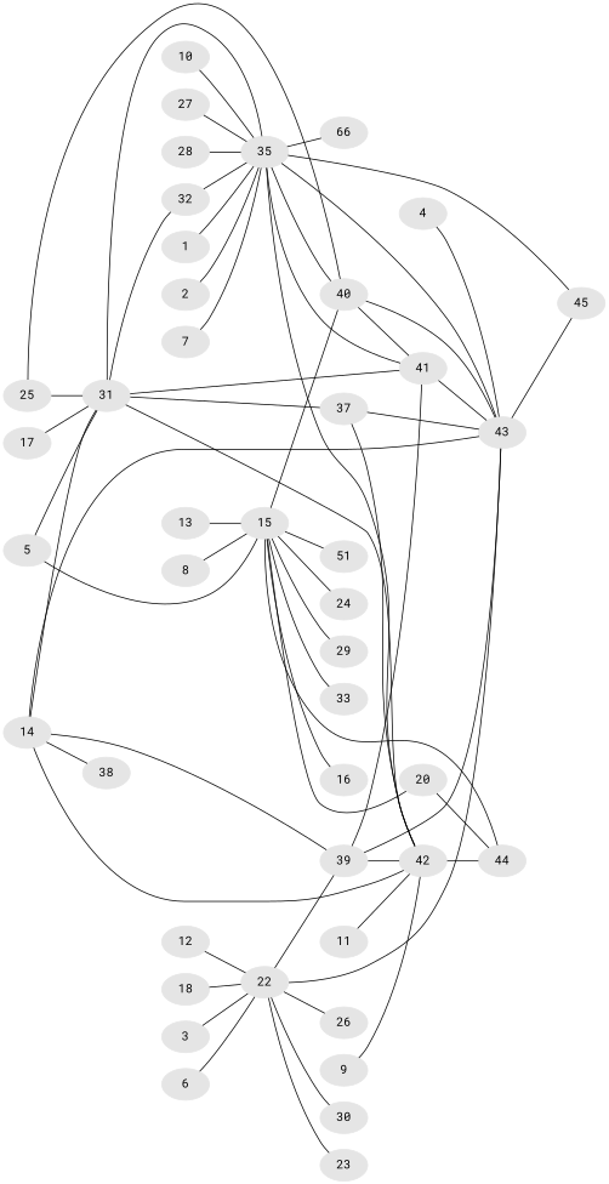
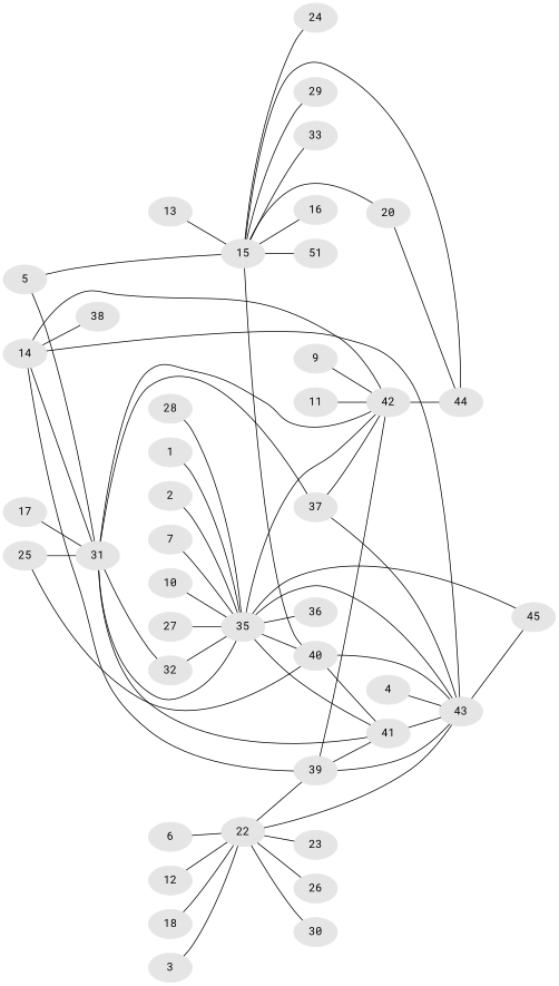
  graph {
    fontname="Roboto Mono"
    rankdir=LR
    node [color=gray90 fontname="Roboto Mono" style=filled]
    edge [fontname="Roboto Mono" weight=1.0]
    1
    35
    43
    42
    40
    41
-   36 [label=66]
+   36
    45
    2
    3
    22
    39
    23
    26
    30
    4
    5
    15
    31
    16
    20
    n22 [label=51]
    24
    29
    33
    44
    32
    37
    6
    7
-   8
    9
    10
    11
    12
    13
    14
    38
    17
    18
    25
    27
    28
    1 -- 35
    35 -- 43
    35 -- 42
    35 -- 40
    35 -- 41
    35 -- 36
    35 -- 45
    43 -- 45
    42 -- 44 [weight=8.0]
    40 -- 43
    40 -- 41 [weight=2.0]
    41 -- 43
    2 -- 35
    3 -- 22
    22 -- 43 [weight=4.0]
    22 -- 39 [weight=4.0]
    22 -- 23
    22 -- 26
    22 -- 30
    39 -- 43
    39 -- 42
    39 -- 41 [weight=2.0]
    4 -- 43
    5 -- 15
    5 -- 31
    15 -- 40 [weight=10.0]
    15 -- 16
    15 -- 20
    15 -- n22
    15 -- 24
    15 -- 29
    15 -- 33
    15 -- 44
    31 -- 35
    31 -- 42
    31 -- 41
    31 -- 32
    31 -- 37
    20 -- 44
    32 -- 35
    37 -- 43
    37 -- 42
    6 -- 22
    7 -- 35
-   8 -- 15
    9 -- 42
    10 -- 35
    11 -- 42
    12 -- 22
    13 -- 15
    14 -- 43
    14 -- 42
    14 -- 39
    14 -- 31
    14 -- 38
    17 -- 31
    18 -- 22
    25 -- 40
    25 -- 31 [weight=6.0]
    27 -- 35 [weight=6.0]
    28 -- 35
  }
